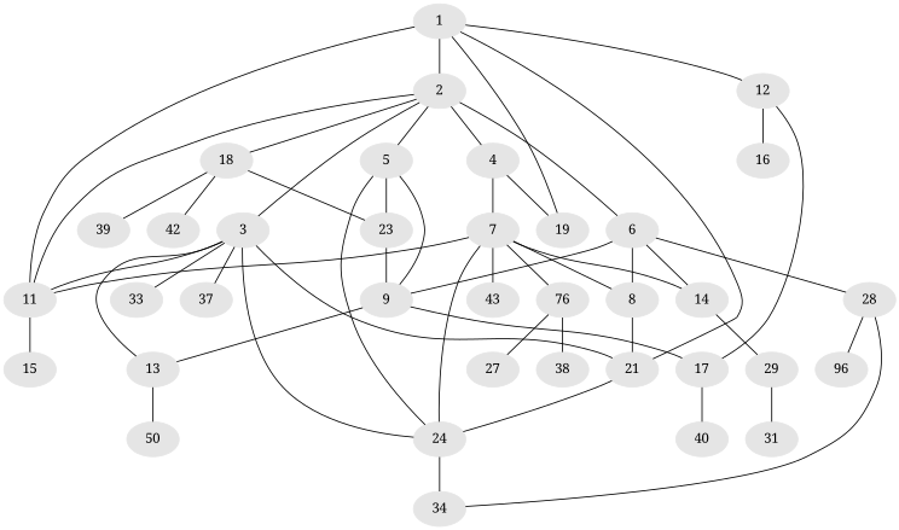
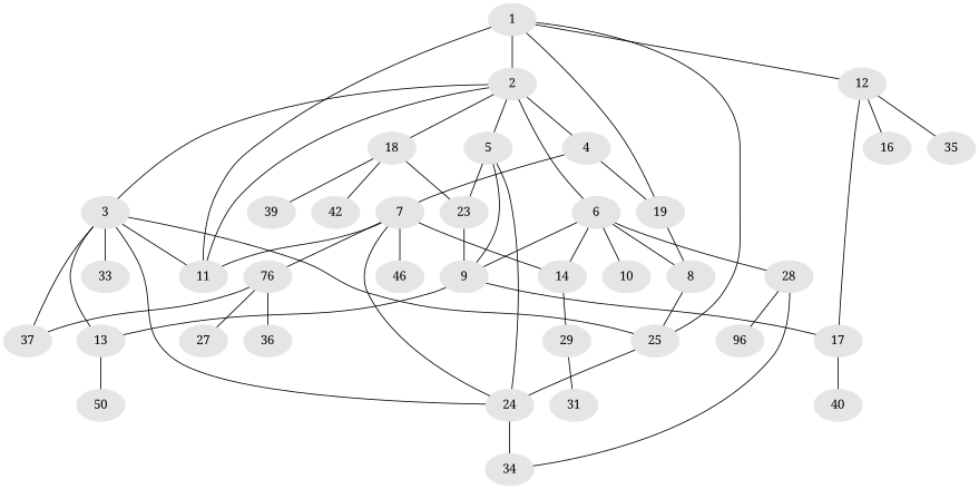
  graph {
    fontname="Noto Serif"
    node [color=gray90 fontname="Noto Serif" style=filled]
    edge [fontname="Noto Serif" weight=1.0]
    1
    2
    11
    12
    19
-   21
+   21 [label=25]
    3
    4
    5
    6
    18
-   15
    17
    16
+   35
    24
    13
    33
    37
    7
    9
    23
    8
+   10
    14
    28
    39
    42
    n29 [label=50]
    34
    n31 [label=76]
-   43
+   43 [label=46]
    29
    n34 [label=96]
    27
-   38
+   38 [label=36]
    40
    31
    1 -- 2 [weight=6.0]
    1 -- 11
    1 -- 12
    1 -- 19
    1 -- 21
    2 -- 11
    2 -- 3
    2 -- 4
    2 -- 5
    2 -- 6
    2 -- 18
-   11 -- 15
    12 -- 17
    12 -- 16
+   12 -- 35
    21 -- 24
    3 -- 11
    3 -- 21
    3 -- 24
    3 -- 13
    3 -- 33 [weight=3.0]
    3 -- 37
    4 -- 19
    4 -- 7
    5 -- 24
    5 -- 9
    5 -- 23 [weight=2.0]
    6 -- 9 [weight=3.0]
    6 -- 8
+   6 -- 10 [weight=3.0]
    6 -- 14
    6 -- 28
    18 -- 23
    18 -- 39
    18 -- 42
    17 -- 40
    24 -- 34 [weight=3.0]
    13 -- n29
    7 -- 11
    7 -- 24
-   7 -- 8
+   19 -- 8
    7 -- 14
    7 -- n31
    7 -- 43
    9 -- 17
    9 -- 13
    23 -- 9 [weight=6.0]
    8 -- 21
    14 -- 29
    28 -- 34
    28 -- n34
+   n31 -- 37
    n31 -- 27
    n31 -- 38
    29 -- 31
  }
